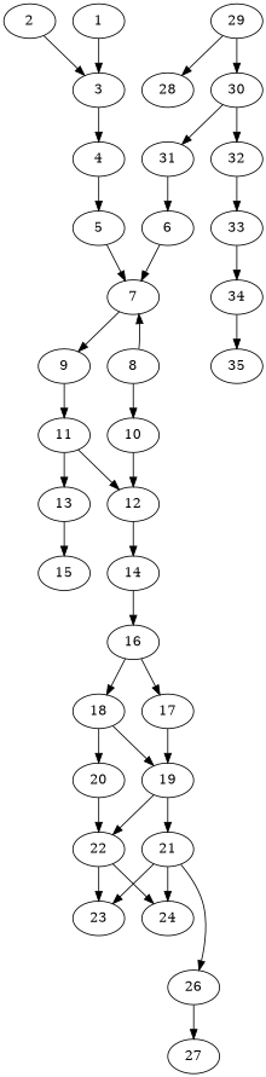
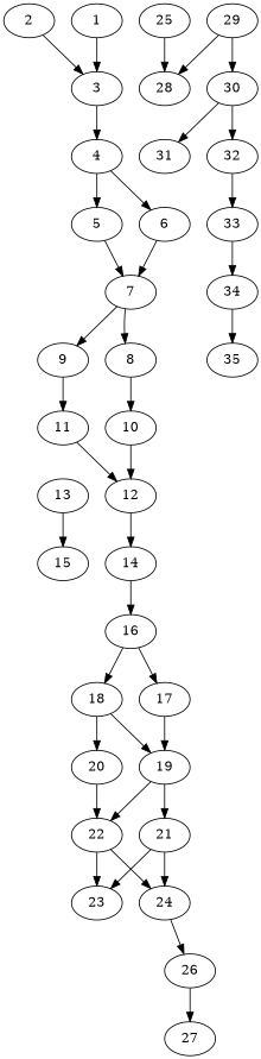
  digraph {
    node [alpha=0.01]
    1 [expect_size=24557568]
    3 [alpha=0.12 expect_size=46435328]
    4 [expect_size=45494272]
    5 [alpha=0.15 expect_size=25005056]
    6 [alpha=0.10 expect_size=11355136]
    2 [alpha=0.09 expect_size=22759424]
    7 [alpha=0.07 expect_size=14103552]
    8 [alpha=0.06 expect_size=51015680]
    9 [alpha=0.15 expect_size=42130432]
    10 [expect_size=30898176]
    11 [alpha=0.13 expect_size=41993216]
    12 [alpha=0.10 expect_size=44061696]
    13 [alpha=0.15 expect_size=18689024]
    14 [alpha=0.03 expect_size=47725568]
    15 [alpha=0.14 expect_size=50464768]
    16 [expect_size=39184384]
    17 [expect_size=14694400]
    18 [alpha=0.16 expect_size=30601216]
    19 [alpha=0.17 expect_size=44174336]
    20 [alpha=0.08 expect_size=31597568]
    21 [alpha=0.06 expect_size=33290240]
    22 [alpha=0.11 expect_size=17713152]
    23 [alpha=0.15 expect_size=40281088]
    24 [alpha=0.15 expect_size=28947456]
    26 [alpha=0.14 expect_size=22016000]
+   25 [alpha=0.03 expect_size=36948992]
    28 [alpha=0.04 expect_size=25671680]
    27 [alpha=0.09 expect_size=23569408]
    29 [alpha=0.14 expect_size=15351808]
    30 [alpha=0.14 expect_size=9391104]
    31 [alpha=0.11 expect_size=27139072]
    32 [alpha=0.04 expect_size=40724480]
    33 [alpha=0.02 expect_size=20477952]
    34 [alpha=0.19 expect_size=7593984]
    35 [alpha=0.14 expect_size=42322944]
    1 -> 3
    3 -> 4
    4 -> 5
-   31 -> 6
+   4 -> 6
    5 -> 7
    6 -> 7
    2 -> 3
-   8 -> 7
+   7 -> 8
    7 -> 9
    8 -> 10
    9 -> 11
    10 -> 12
    11 -> 12
-   11 -> 13
    12 -> 14
    13 -> 15
    14 -> 16
    16 -> 17
    16 -> 18
    17 -> 19
    18 -> 19
    18 -> 20
    19 -> 21
    19 -> 22
    20 -> 22
    21 -> 23
    21 -> 24
    22 -> 23
    22 -> 24
-   21 -> 26
+   24 -> 26
    26 -> 27
+   25 -> 28
    29 -> 28
    29 -> 30
    30 -> 31
    30 -> 32
    32 -> 33
    33 -> 34
    34 -> 35
  }
